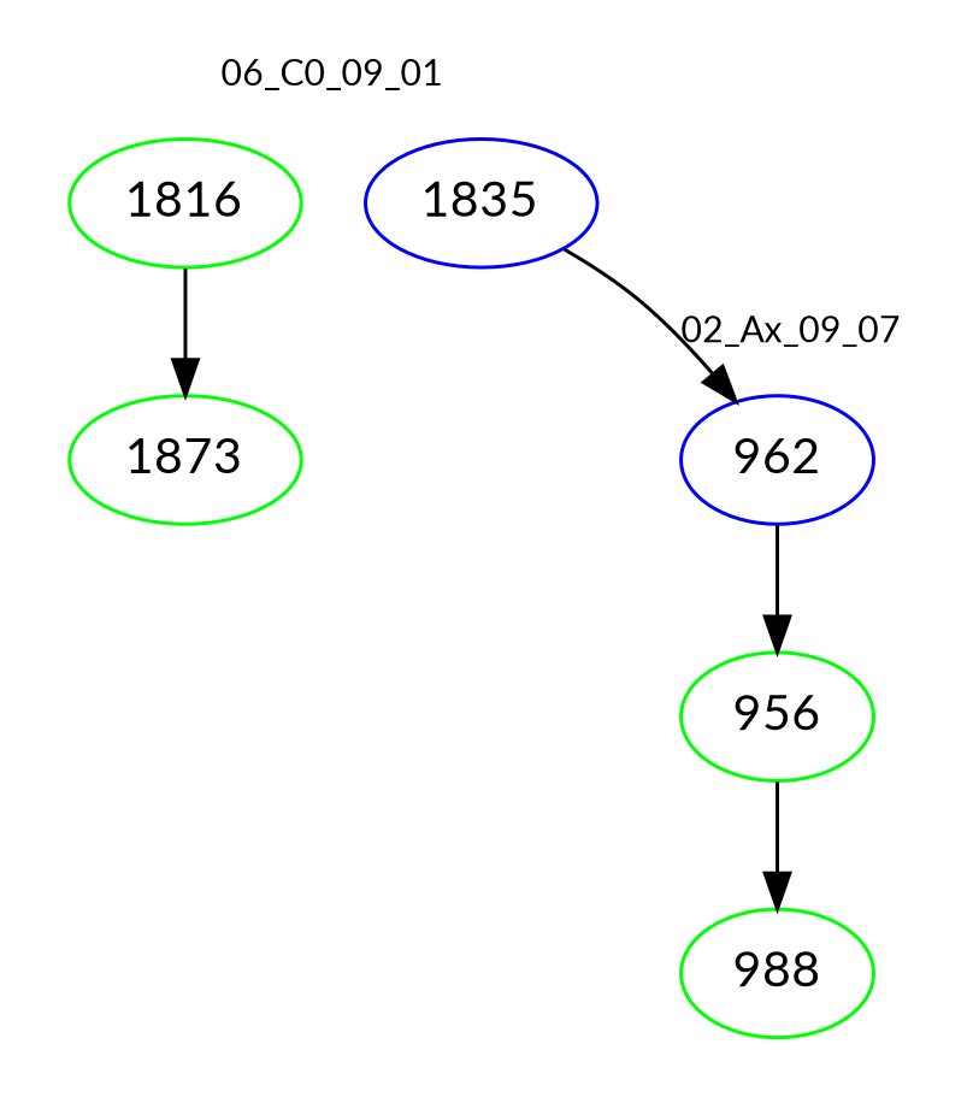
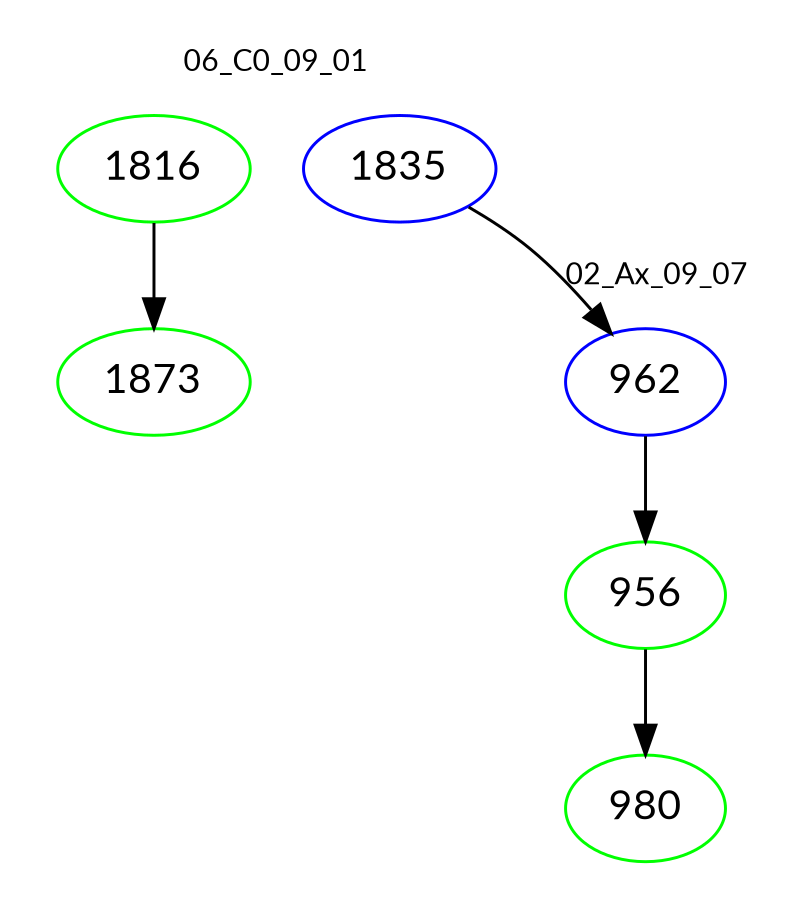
  digraph {
    fontname=Lato
    node [color=green fontname=Lato]
    edge [color=black fontname=Lato]
    n1 [color=blue label=962]
    n2 [label=956]
-   n3 [label=988]
+   n3 [label=980]
    n4 [color=blue label=1835]
    n5 [label=1816]
    n6 [label=1873]
    subgraph cluster_1 {
      color=white
      fontsize=10
      label="02_Ax_09_07"
      n1
      n2
      n3
    }
    subgraph cluster_2 {
      color=white
      fontsize=10
      label="06_C0_09_01"
      n4
      n5
      n6
    }
    n1 -> n2
    n2 -> n3
    n4 -> n1
    n5 -> n6
  }
